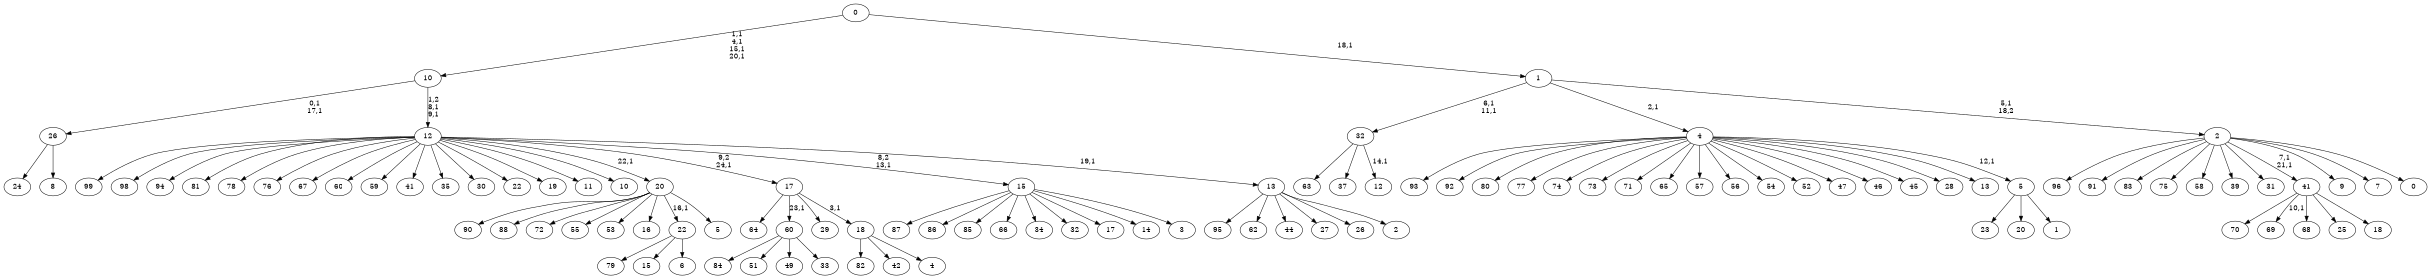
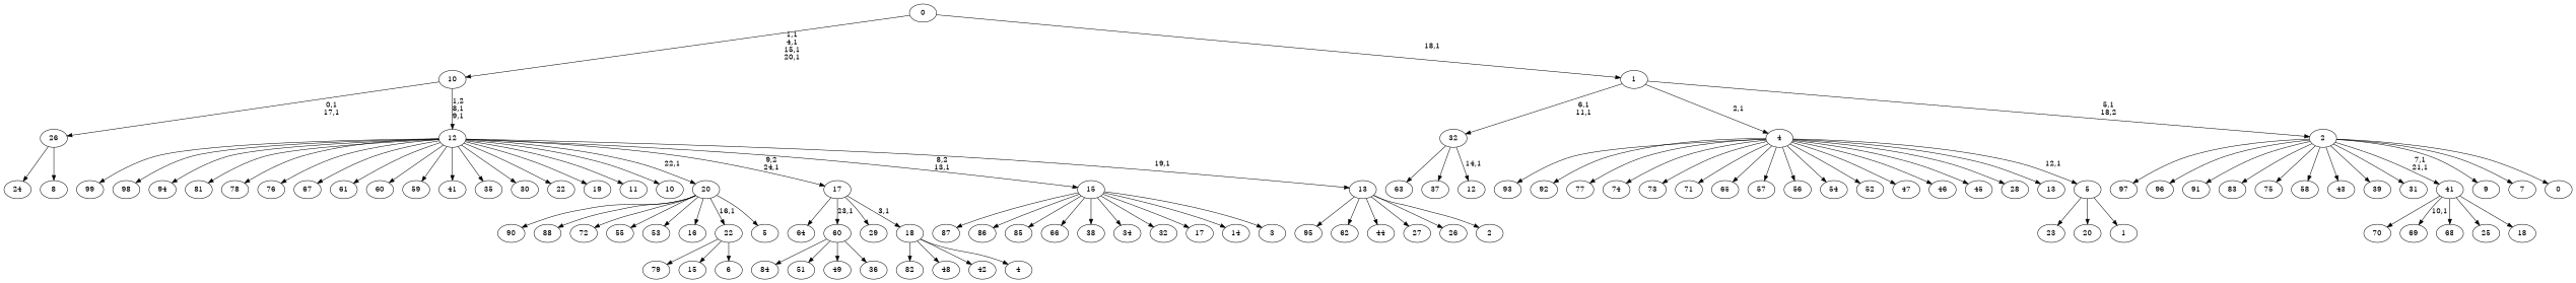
  digraph {
    n1 [label=99]
    n2 [label=98]
+   n3 [label=97]
    n4 [label=96]
    n5 [label=95]
    n6 [label=94]
    n7 [label=93]
    n8 [label=92]
    n9 [label=91]
    n10 [label=90]
    n11 [label=88]
    n12 [label=87]
    n13 [label=86]
    n14 [label=85]
    n15 [label=84]
    n16 [label=83]
    n17 [label=82]
    n18 [label=81]
-   n19 [label=80]
    n20 [label=79]
    n21 [label=78]
    n22 [label=77]
    n23 [label=76]
    n24 [label=75]
    n25 [label=74]
    n26 [label=73]
    n27 [label=72]
    n28 [label=71]
    n29 [label=70]
    n30 [label=69]
    n31 [label=68]
    n32 [label=67]
    n33 [label=66]
    n34 [label=65]
    n35 [label=64]
    n36 [label=63]
    n37 [label=62]
+   n38 [label=61]
    n39 [label=60]
    n40 [label=59]
    n41 [label=58]
    n42 [label=57]
    n43 [label=56]
    n44 [label=55]
    n45 [label=54]
    n46 [label=53]
    n47 [label=52]
    n48 [label=51]
    n49 [label=49]
+   n50 [label=48]
    n51 [label=47]
    n52 [label=46]
    n53 [label=45]
    n54 [label=44]
+   n55 [label=43]
    n56 [label=42]
    n57 [label=41]
    n58 [label=39]
+   n59 [label=38]
    n60 [label=37]
-   n61 [label=33]
+   n61 [label=36]
    60
    n63 [label=35]
    n64 [label=34]
    n65 [label=32]
    n66 [label=31]
    n67 [label=30]
    n68 [label=29]
    n69 [label=28]
    n70 [label=27]
    n71 [label=26]
    n72 [label=25]
    n73 [label=24]
    n74 [label=23]
    n75 [label=22]
    n76 [label=20]
    n77 [label=19]
    n78 [label=18]
    41
    n80 [label=17]
    n81 [label=16]
    n82 [label=15]
    n83 [label=14]
    n84 [label=13]
    n85 [label=12]
    32
    n87 [label=11]
    n88 [label=10]
    n89 [label=9]
    n90 [label=8]
    26
    n92 [label=7]
    n93 [label=6]
    22
    n95 [label=5]
    20
    n97 [label=4]
    18
    17
    n100 [label=3]
    15
    n102 [label=2]
    13
    12
    10
    n106 [label=1]
    5
    4
    n109 [label=0]
    2
    1
    0
    60 -> n15
    60 -> n48
    60 -> n49
    60 -> n61
    41 -> n29
    41 -> n30 [label="10,1"]
    41 -> n31
    41 -> n72
    41 -> n78
    32 -> n36
    32 -> n60
    32 -> n85 [label="14,1"]
    26 -> n73
    26 -> n90
    22 -> n20
    22 -> n82
    22 -> n93
    20 -> n10
    20 -> n11
    20 -> n27
    20 -> n44
    20 -> n46
    20 -> n81
    20 -> 22 [label="16,1"]
    20 -> n95
    18 -> n17
+   18 -> n50
    18 -> n56
    18 -> n97
    17 -> n35
    17 -> 60 [label="23,1"]
    17 -> n68
    17 -> 18 [label="3,1"]
    15 -> n12
    15 -> n13
    15 -> n14
    15 -> n33
+   15 -> n59
    15 -> n64
    15 -> n65
    15 -> n80
    15 -> n83
    15 -> n100
    13 -> n5
    13 -> n37
    13 -> n54
    13 -> n70
    13 -> n71
    13 -> n102
    12 -> n1
    12 -> n2
    12 -> n6
    12 -> n18
    12 -> n21
    12 -> n23
    12 -> n32
+   12 -> n38
    12 -> n39
    12 -> n40
    12 -> n57
    12 -> n63
    12 -> n67
    12 -> n75
    12 -> n77
    12 -> n87
    12 -> n88
    12 -> 20 [label="22,1"]
    12 -> 17 [label="9,2\n24,1"]
    12 -> 15 [label="8,2\n13,1"]
    12 -> 13 [label="19,1"]
    10 -> 26 [label="0,1\n17,1"]
    10 -> 12 [label="1,2\n8,1\n9,1"]
    5 -> n74
    5 -> n76
    5 -> n106
    4 -> n7
    4 -> n8
-   4 -> n19
    4 -> n22
    4 -> n25
    4 -> n26
    4 -> n28
    4 -> n34
    4 -> n42
    4 -> n43
    4 -> n45
    4 -> n47
    4 -> n51
    4 -> n52
    4 -> n53
    4 -> n69
    4 -> n84
    4 -> 5 [label="12,1"]
+   2 -> n3
    2 -> n4
    2 -> n9
    2 -> n16
    2 -> n24
    2 -> n41
+   2 -> n55
    2 -> n58
    2 -> n66
    2 -> 41 [label="7,1\n21,1"]
    2 -> n89
    2 -> n92
    2 -> n109
    1 -> 32 [label="6,1\n11,1"]
    1 -> 4 [label="2,1"]
    1 -> 2 [label="5,1\n18,2"]
    0 -> 10 [label="1,1\n4,1\n15,1\n20,1"]
    0 -> 1 [label="18,1"]
  }
